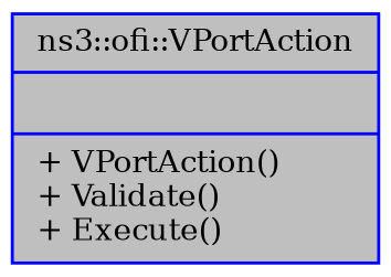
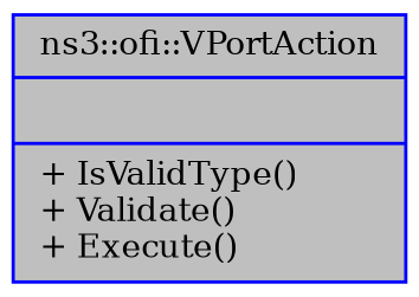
  digraph {
    fontname="DejaVu Serif"
-   n1 [color=blue fillcolor=grey75 fontcolor=black fontname="DejaVu Serif" fontsize=10 height=0.2 label="{ns3::ofi::VPortAction\n||+ VPortAction()\l+ Validate()\l+ Execute()\l}" shape=record style=filled width=0.4]
+   n1 [color=blue fillcolor=grey75 fontcolor=black fontname="DejaVu Serif" fontsize=10 height=0.2 label="{ns3::ofi::VPortAction\n||+ IsValidType()\l+ Validate()\l+ Execute()\l}" shape=record style=filled width=0.4]
  }
